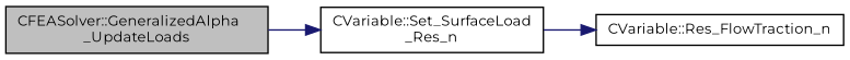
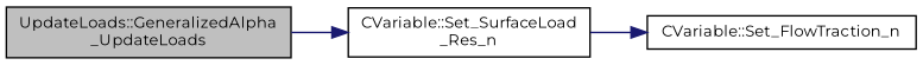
  digraph {
    fontname=Montserrat
    rankdir=LR
    node [color=black fillcolor=white fontname=Montserrat fontsize=10 shape=record style=filled]
    edge [color=midnightblue fontname=Montserrat fontsize=10 labelfontname=Helvetica labelfontsize=10 style=solid]
-   n1 [fillcolor=grey75 fontcolor=black height=0.2 label="CFEASolver::GeneralizedAlpha\l_UpdateLoads" width=0.4]
+   n1 [fillcolor=grey75 fontcolor=black height=0.2 label="UpdateLoads::GeneralizedAlpha\l_UpdateLoads" width=0.4]
    n2 [height=0.2 label="CVariable::Set_SurfaceLoad\l_Res_n" width=0.4]
-   n3 [height=0.2 label="CVariable::Res_FlowTraction_n" width=0.4]
+   n3 [height=0.2 label="CVariable::Set_FlowTraction_n" width=0.4]
    n1 -> n2
    n2 -> n3
  }
